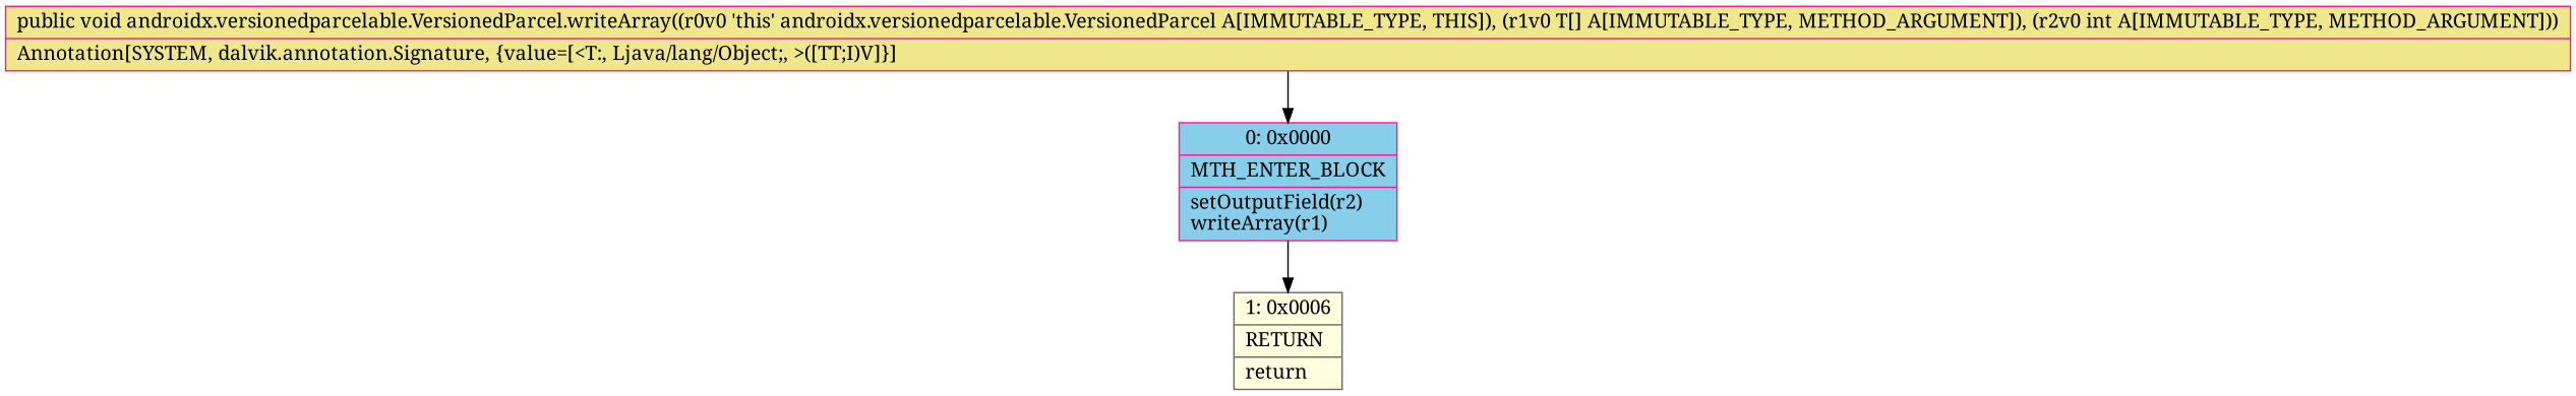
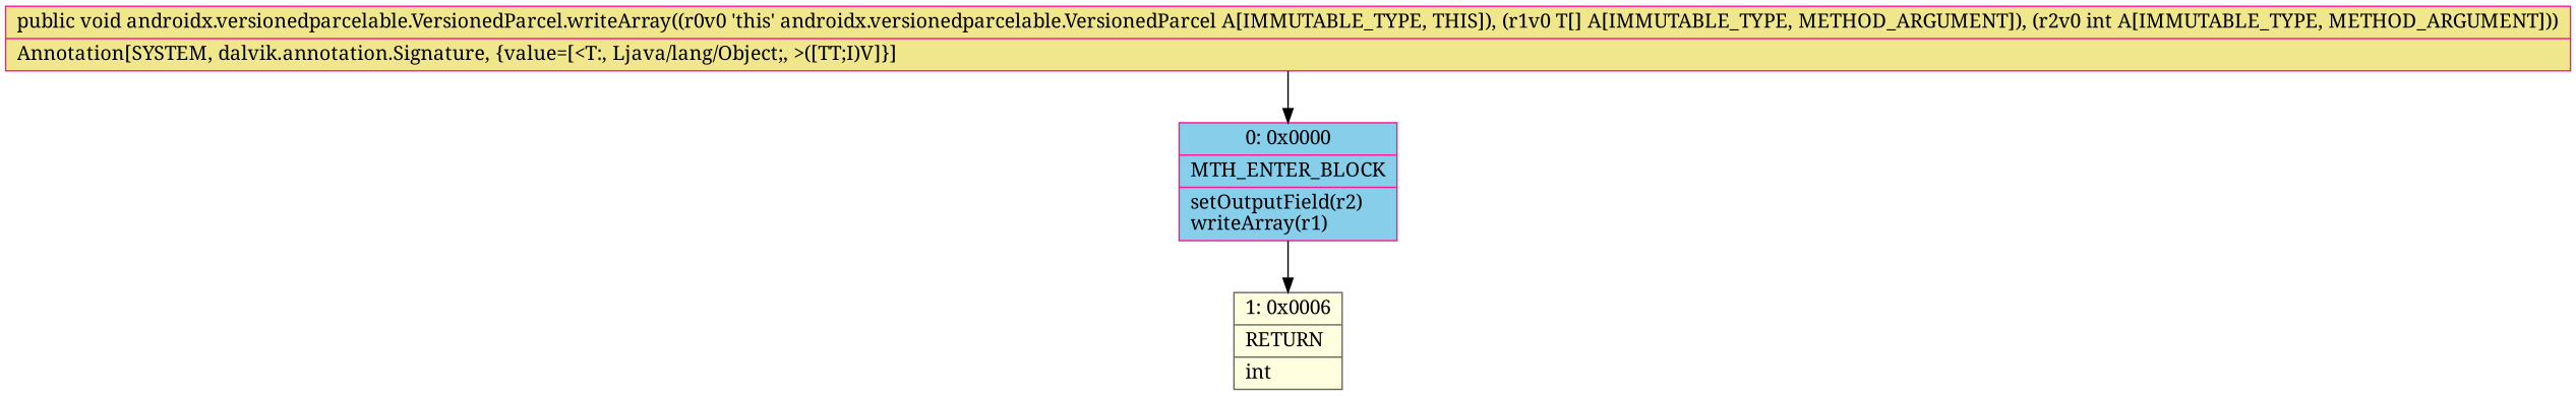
  digraph {
    fontname="Noto Serif"
    node [shape=record style=filled color=deeppink fontname="Noto Serif"]
    edge [style=solid fontname="Noto Serif"]
    n1 [label="{0\:\ 0x0000|MTH_ENTER_BLOCK\l|setOutputField(r2)\lwriteArray(r1)\l}" fillcolor=skyblue]
-   n2 [label="{1\:\ 0x0006|RETURN\l|return\l}" fillcolor=lightyellow color=gray40]
+   n2 [label="{1\:\ 0x0006|RETURN\l|int\l}" fillcolor=lightyellow color=gray40]
    n3 [label="{public void androidx.versionedparcelable.VersionedParcel.writeArray((r0v0 'this' androidx.versionedparcelable.VersionedParcel A[IMMUTABLE_TYPE, THIS]), (r1v0 T[] A[IMMUTABLE_TYPE, METHOD_ARGUMENT]), (r2v0 int A[IMMUTABLE_TYPE, METHOD_ARGUMENT]))  | Annotation[SYSTEM, dalvik.annotation.Signature, \{value=[\<T:, Ljava\/lang\/Object;, \>([TT;I)V]\}]\l}" fillcolor=khaki]
    n1 -> n2
    n3 -> n1
  }
